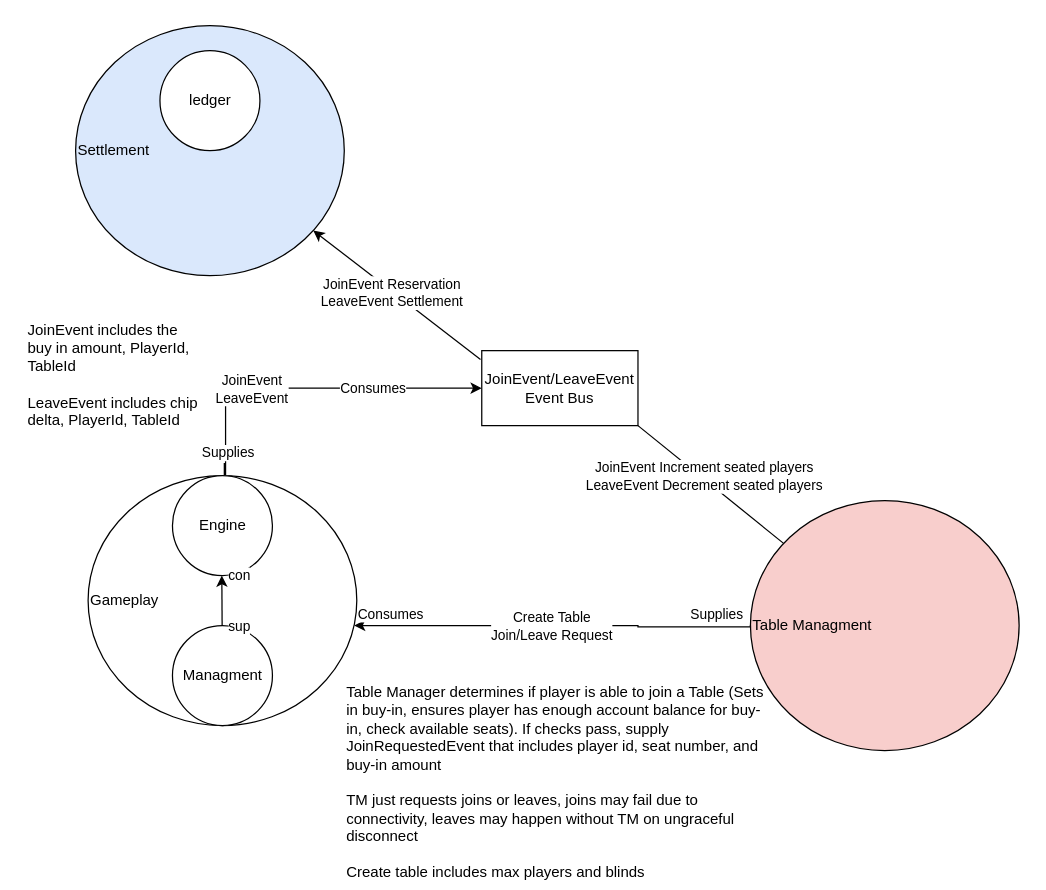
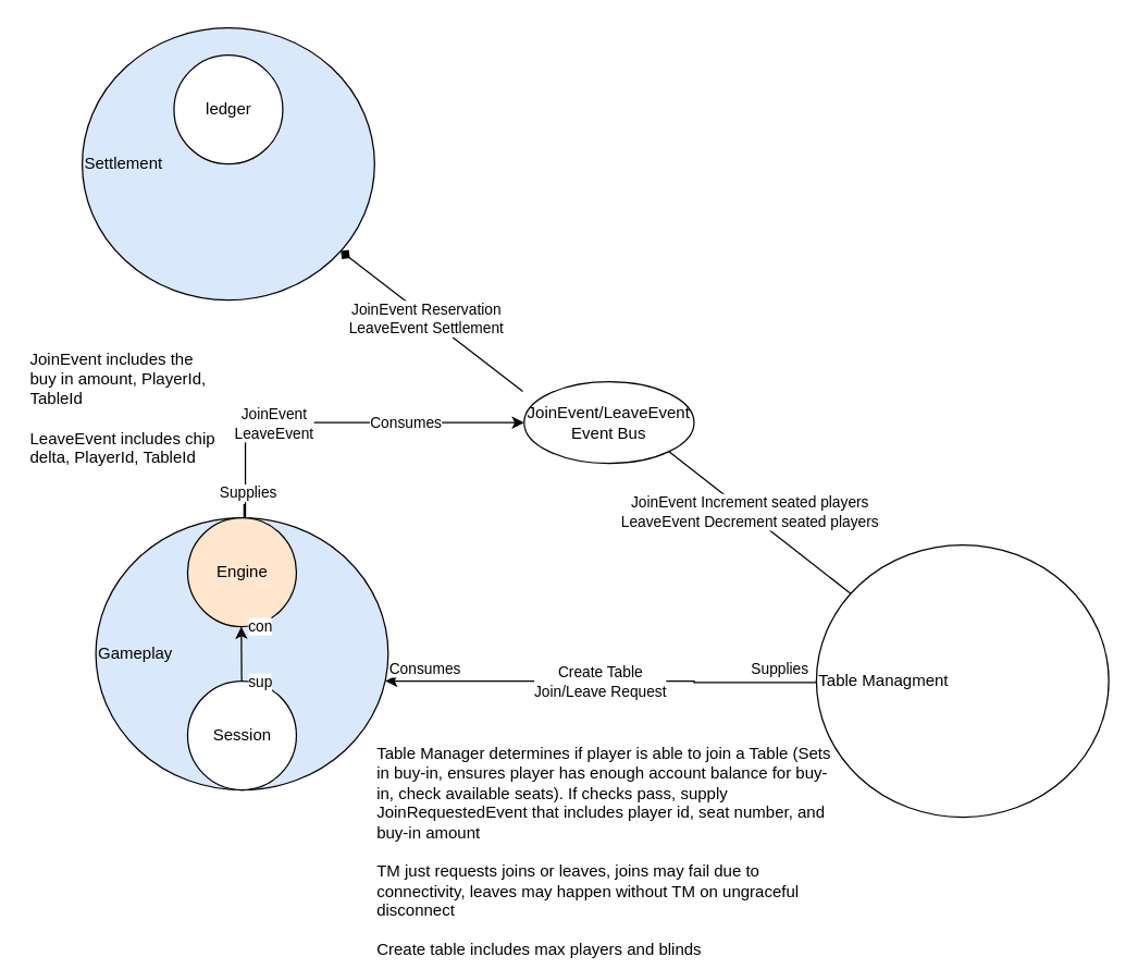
  <mxCell id="0" />
  <mxCell id="1" parent="0" />
- <mxCell id="2" value="Table Managment" style="ellipse;whiteSpace=wrap;html=1;verticalAlign=middle;align=left;fillColor=#f8cecc;" parent="1" vertex="1"><mxGeometry x="600" y="400" width="215" height="200" as="geometry" /></mxCell>
+ <mxCell id="2" value="Table Managment" style="ellipse;whiteSpace=wrap;html=1;verticalAlign=middle;align=left;" parent="1" vertex="1"><mxGeometry x="600" y="400" width="215" height="200" as="geometry" /></mxCell>
  <mxCell id="3" value="Settlement" style="ellipse;whiteSpace=wrap;html=1;verticalAlign=middle;align=left;fillColor=#dae8fc;" parent="1" vertex="1"><mxGeometry x="60" y="20" width="215" height="200" as="geometry" /></mxCell>
  <mxCell id="4" style="edgeStyle=orthogonalEdgeStyle;rounded=0;orthogonalLoop=1;jettySize=auto;html=1;entryX=0;entryY=0.5;entryDx=0;entryDy=0;" parent="1" target="21" edge="1"><mxGeometry relative="1" as="geometry"><mxPoint x="630" y="250" as="targetPoint" /><Array as="points"><mxPoint x="179" y="380" /><mxPoint x="180" y="380" /><mxPoint x="180" y="310" /><mxPoint x="380" y="310" /></Array><mxPoint x="179" y="370" as="sourcePoint" /></mxGeometry></mxCell>
  <mxCell id="5" value="Supplies" style="edgeLabel;html=1;align=center;verticalAlign=middle;resizable=0;points=[];" parent="4" vertex="1" connectable="0"><mxGeometry x="-0.857" y="-1" relative="1" as="geometry"><mxPoint y="-10" as="offset" /></mxGeometry></mxCell>
  <mxCell id="6" value="Consumes" style="edgeLabel;html=1;align=center;verticalAlign=middle;resizable=0;points=[];" parent="4" vertex="1" connectable="0"><mxGeometry x="0.811" y="-1" relative="1" as="geometry"><mxPoint x="-61" y="-2" as="offset" /></mxGeometry></mxCell>
  <mxCell id="7" value="&lt;div&gt;JoinEvent&lt;/div&gt;&lt;div&gt;LeaveEvent&lt;/div&gt;" style="edgeLabel;html=1;align=center;verticalAlign=middle;resizable=0;points=[];" parent="4" vertex="1" connectable="0"><mxGeometry x="-0.056" relative="1" as="geometry"><mxPoint x="-34" as="offset" /></mxGeometry></mxCell>
  <mxCell id="8" style="edgeStyle=orthogonalEdgeStyle;rounded=0;orthogonalLoop=1;jettySize=auto;html=1;" parent="1" target="12" edge="1"><mxGeometry relative="1" as="geometry"><mxPoint x="288" y="540" as="targetPoint" /><mxPoint x="600" y="499.48" as="sourcePoint" /><Array as="points"><mxPoint x="600" y="501" /><mxPoint x="510" y="501" /><mxPoint x="510" y="500" /></Array></mxGeometry></mxCell>
  <mxCell id="9" value="Create Table&lt;br&gt;Join/Leave Request" style="edgeLabel;html=1;align=center;verticalAlign=middle;resizable=0;points=[];" parent="8" vertex="1" connectable="0"><mxGeometry x="-0.057" y="3" relative="1" as="geometry"><mxPoint x="-11" y="-3" as="offset" /></mxGeometry></mxCell>
  <mxCell id="10" value="Supplies" style="edgeLabel;html=1;align=center;verticalAlign=middle;resizable=0;points=[];" parent="8" vertex="1" connectable="0"><mxGeometry x="-0.81" y="2" relative="1" as="geometry"><mxPoint x="1" y="-13" as="offset" /></mxGeometry></mxCell>
  <mxCell id="11" value="Consumes" style="edgeLabel;html=1;align=center;verticalAlign=middle;resizable=0;points=[];" parent="8" vertex="1" connectable="0"><mxGeometry x="0.802" y="-2" relative="1" as="geometry"><mxPoint x="-3" y="-8" as="offset" /></mxGeometry></mxCell>
- <mxCell id="12" value="Gameplay" style="ellipse;whiteSpace=wrap;html=1;verticalAlign=middle;align=left;" parent="1" vertex="1"><mxGeometry x="70" y="380" width="215" height="200" as="geometry" /></mxCell>
- <mxCell id="13" value="Engine" style="ellipse;whiteSpace=wrap;html=1;aspect=fixed;" parent="1" vertex="1"><mxGeometry x="137.5" y="380" width="80" height="80" as="geometry" /></mxCell>
- <mxCell id="14" value="Managment" style="ellipse;whiteSpace=wrap;html=1;aspect=fixed;" parent="1" vertex="1"><mxGeometry x="137.5" y="500" width="80" height="80" as="geometry" /></mxCell>
+ <mxCell id="12" value="Gameplay" style="ellipse;whiteSpace=wrap;html=1;verticalAlign=middle;align=left;fillColor=#dae8fc;" parent="1" vertex="1"><mxGeometry x="70" y="380" width="215" height="200" as="geometry" /></mxCell>
+ <mxCell id="13" value="Engine" style="ellipse;whiteSpace=wrap;html=1;aspect=fixed;fillColor=#ffe6cc;" parent="1" vertex="1"><mxGeometry x="137.5" y="380" width="80" height="80" as="geometry" /></mxCell>
+ <mxCell id="14" value="Session" style="ellipse;whiteSpace=wrap;html=1;aspect=fixed;" parent="1" vertex="1"><mxGeometry x="137.5" y="500" width="80" height="80" as="geometry" /></mxCell>
  <mxCell id="15" value="" style="endArrow=classic;html=1;rounded=0;exitX=0.5;exitY=1;exitDx=0;exitDy=0;" parent="1" edge="1"><mxGeometry width="50" height="50" relative="1" as="geometry"><mxPoint x="177.24" y="500" as="sourcePoint" /><mxPoint x="177" y="460" as="targetPoint" /></mxGeometry></mxCell>
  <mxCell id="16" value="con" style="edgeLabel;html=1;align=center;verticalAlign=middle;resizable=0;points=[];" parent="15" vertex="1" connectable="0"><mxGeometry x="-0.125" y="1" relative="1" as="geometry"><mxPoint x="14" y="-23" as="offset" /></mxGeometry></mxCell>
  <mxCell id="17" value="sup" style="edgeLabel;html=1;align=center;verticalAlign=middle;resizable=0;points=[];" parent="15" vertex="1" connectable="0"><mxGeometry x="-0.389" relative="1" as="geometry"><mxPoint x="13" y="12" as="offset" /></mxGeometry></mxCell>
  <mxCell id="18" value="Table Manager determines if player is able to join a Table (Sets&amp;nbsp; in buy-in, ensures player has enough account balance for buy-in, check available seats). If checks pass, supply JoinRequestedEvent that includes player id, seat number, and buy-in amount&lt;br&gt;&lt;br&gt;TM just requests joins or leaves, joins may fail due to connectivity, leaves may happen without TM on ungraceful disconnect&lt;br&gt;&lt;br&gt;Create table includes max players and blinds" style="text;html=1;align=left;verticalAlign=top;whiteSpace=wrap;rounded=0;" parent="1" vertex="1"><mxGeometry x="275" y="540" width="340" height="150" as="geometry" /></mxCell>
  <mxCell id="19" value="ledger" style="ellipse;whiteSpace=wrap;html=1;aspect=fixed;" parent="1" vertex="1"><mxGeometry x="127.5" y="40" width="80" height="80" as="geometry" /></mxCell>
  <mxCell id="20" value="JoinEvent includes the buy in amount, PlayerId, TableId&lt;br&gt;&lt;br&gt;LeaveEvent includes chip delta, PlayerId, TableId" style="text;html=1;align=left;verticalAlign=top;whiteSpace=wrap;rounded=0;" parent="1" vertex="1"><mxGeometry x="20" y="250" width="140" height="120" as="geometry" /></mxCell>
- <mxCell id="21" value="JoinEvent/LeaveEvent&lt;br&gt;Event Bus" style="rounded=0;whiteSpace=wrap;html=1;" vertex="1" parent="1"><mxGeometry x="385" y="280" width="125" height="60" as="geometry" /></mxCell>
- <mxCell id="22" value="" style="endArrow=classic;html=1;rounded=0;exitX=-0.008;exitY=0.117;exitDx=0;exitDy=0;exitPerimeter=0;" edge="1" parent="1" source="21" target="3"><mxGeometry width="50" height="50" relative="1" as="geometry"><mxPoint x="470" y="390" as="sourcePoint" /><mxPoint x="520" y="340" as="targetPoint" /></mxGeometry></mxCell>
+ <mxCell id="21" value="JoinEvent/LeaveEvent&lt;br&gt;Event Bus" style="ellipse;whiteSpace=wrap;html=1;" vertex="1" parent="1"><mxGeometry x="385" y="280" width="125" height="60" as="geometry" /></mxCell>
+ <mxCell id="22" value="" style="endArrow=diamond;html=1;rounded=0;exitX=-0.008;exitY=0.117;exitDx=0;exitDy=0;exitPerimeter=0;" edge="1" parent="1" source="21" target="3"><mxGeometry width="50" height="50" relative="1" as="geometry"><mxPoint x="470" y="390" as="sourcePoint" /><mxPoint x="520" y="340" as="targetPoint" /></mxGeometry></mxCell>
  <mxCell id="23" value="JoinEvent Reservation&lt;br&gt;LeaveEvent Settlement" style="edgeLabel;html=1;align=center;verticalAlign=middle;resizable=0;points=[];" vertex="1" connectable="0" parent="22"><mxGeometry x="0.049" y="1" relative="1" as="geometry"><mxPoint as="offset" /></mxGeometry></mxCell>
  <mxCell id="24" value="" style="endArrow=none;html=1;rounded=0;exitX=1;exitY=1;exitDx=0;exitDy=0;" edge="1" parent="1" source="21" target="2"><mxGeometry width="50" height="50" relative="1" as="geometry"><mxPoint x="470" y="390" as="sourcePoint" /><mxPoint x="520" y="340" as="targetPoint" /></mxGeometry></mxCell>
  <mxCell id="25" value="JoinEvent Increment seated players&lt;br&gt;LeaveEvent Decrement seated players" style="edgeLabel;html=1;align=center;verticalAlign=middle;resizable=0;points=[];" vertex="1" connectable="0" parent="24"><mxGeometry x="-0.136" y="1" relative="1" as="geometry"><mxPoint x="1" as="offset" /></mxGeometry></mxCell>
